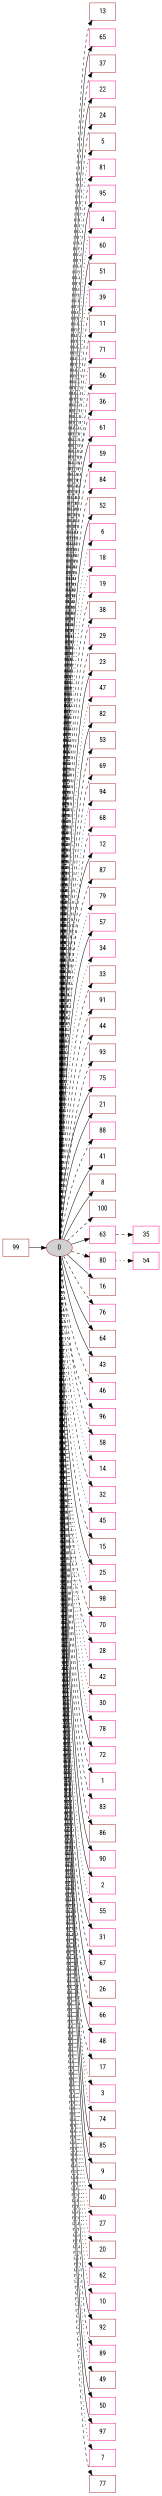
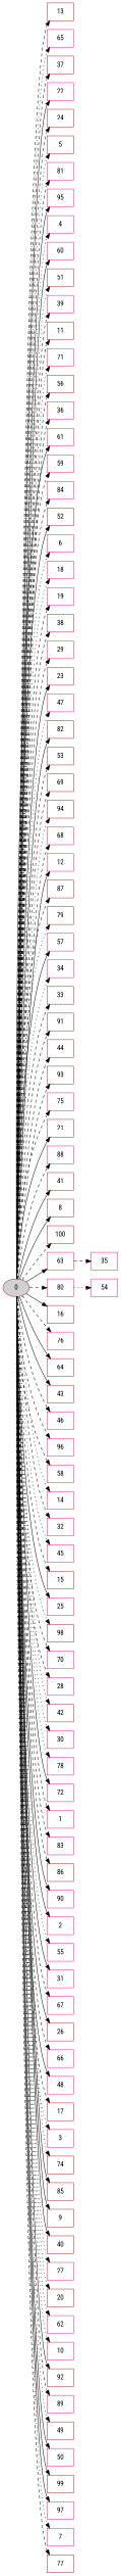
  digraph {
    fontname="Roboto Condensed"
    rankdir=LR
    node [color=deeppink fillcolor=white fontname="Roboto Condensed" style=filled shape=box]
    edge [fontname="Roboto Condensed" style=dashed]
    0 [color=brown fillcolor=grey82 shape=""]
    n2 [color=brown label="13\n"]
    n3 [label="65\n"]
    n4 [color=brown label="37\n"]
    n5 [label="22\n"]
    n6 [color=brown label="24\n"]
    n7 [color=brown label="5\n"]
    n8 [label="81\n"]
    n9 [label="95\n"]
    n10 [label="4\n"]
    n11 [label="60\n"]
    n12 [color=brown label="51\n"]
    n13 [label="39\n"]
    n14 [color=brown label="11\n"]
    n15 [label="71\n"]
    n16 [color=brown label="56\n"]
    n17 [label="36\n"]
    n18 [label="61\n"]
    n19 [label="59\n"]
    n20 [label="84\n"]
    n21 [color=brown label="52\n"]
    n22 [label="6\n"]
    n23 [label="18\n"]
    n24 [label="19\n"]
    n25 [color=brown label="38\n"]
    n26 [label="29\n"]
    n27 [color=brown label="23\n"]
    n28 [label="47\n"]
    n29 [color=brown label="82\n"]
    n30 [color=brown label="53\n"]
    n31 [color=brown label="69\n"]
    n32 [color=brown label="94\n"]
    n33 [label="68\n"]
    n34 [label="12\n"]
    n35 [color=brown label="87\n"]
    n36 [color=brown label="79\n"]
    n37 [label="57\n"]
    n38 [label="34\n"]
    n39 [color=brown label="33\n"]
    n40 [color=brown label="91\n"]
    n41 [color=brown label="44\n"]
    n42 [color=brown label="93\n"]
    n43 [label="75\n"]
    n44 [color=brown label="21\n"]
    n45 [label="88\n"]
    n46 [color=brown label="41\n"]
    n47 [color=brown label="8\n"]
    n48 [color=brown label="100\n"]
    n49 [label="63\n"]
    n50 [label="80\n"]
    n51 [color=brown label="16\n"]
    n52 [label="76\n"]
    n53 [color=brown label="64\n"]
    n54 [color=brown label="43\n"]
    n55 [label="46\n"]
    n56 [label="96\n"]
    n57 [label="58\n"]
    n58 [label="14\n"]
    n59 [label="32\n"]
    n60 [label="45\n"]
    n61 [color=brown label="15\n"]
    n62 [label="25\n"]
    n63 [color=brown label="98\n"]
    n64 [label="70\n"]
    n65 [label="28\n"]
    n66 [color=brown label="42\n"]
    n67 [label="30\n"]
    n68 [label="78\n"]
    n69 [label="72\n"]
    n70 [label="1\n"]
    n71 [label="83\n"]
    n72 [color=brown label="86\n"]
    n73 [label="90\n"]
    n74 [label="2\n"]
    n75 [label="55\n"]
    n76 [label="31\n"]
    n77 [label="67\n"]
    n78 [color=brown label="26\n"]
    n79 [label="66\n"]
    n80 [label="48\n"]
    n81 [color=brown label="17\n"]
    n82 [label="3\n"]
    n83 [color=brown label="74\n"]
    n84 [color=brown label="85\n"]
    n85 [color=brown label="9\n"]
    n86 [color=brown label="40\n"]
    n87 [label="27\n"]
    n88 [color=brown label="20\n"]
    n89 [label="62\n"]
    n90 [label="10\n"]
    n91 [color=brown label="92\n"]
    n92 [label="89\n"]
    n93 [color=brown label="49\n"]
    n94 [label="50\n"]
    n95 [color=brown label="99\n"]
    n96 [label="97\n"]
    n97 [label="7\n"]
    n98 [color=brown label="77\n"]
    n99 [label="35\n"]
    n100 [label="54\n"]
    0 -> n2
-   0 -> n3 [style=solid]
+   0 -> n3 [style=dotted]
    0 -> n4
    0 -> n5 [style=solid]
    0 -> n6
    0 -> n7 [style=dotted]
    0 -> n8
    0 -> n9 [style=solid]
    0 -> n10 [style=dotted]
    0 -> n11 [style=solid]
    0 -> n12 [style=dotted]
    0 -> n13
    0 -> n14
    0 -> n15 [style=dotted]
    0 -> n16
    0 -> n17
    0 -> n18 [style=solid]
    0 -> n19
    0 -> n20
    0 -> n21 [style=solid]
    0 -> n22 [style=dotted]
    0 -> n23 [style=dotted]
    0 -> n24
    0 -> n25
    0 -> n26
    0 -> n27 [style=solid]
    0 -> n28 [style=dotted]
    0 -> n29 [style=solid]
    0 -> n30
    0 -> n31
    0 -> n32 [style=dotted]
    0 -> n33
    0 -> n34 [style=solid]
    0 -> n35
    0 -> n36 [style=dotted]
    0 -> n37 [style=solid]
    0 -> n38 [style=dotted]
    0 -> n39
    0 -> n40
    0 -> n41
    0 -> n42
-   0 -> n43 [style=solid]
+   0 -> n43
    0 -> n44 [style=solid]
    0 -> n45
    0 -> n46 [style=solid]
    0 -> n47 [style=solid]
    0 -> n48
    0 -> n49 [style=solid]
    0 -> n50
    0 -> n51 [style=solid]
    0 -> n52
    0 -> n53 [style=solid]
    0 -> n54 [style=solid]
    0 -> n55
    0 -> n56
    0 -> n57
    0 -> n58 [style=dotted]
    0 -> n59
    0 -> n60 [style=dotted]
    0 -> n61
    0 -> n62 [style=solid]
    0 -> n63 [style=dotted]
    0 -> n64
    0 -> n65
    0 -> n66 [style=dotted]
    0 -> n67 [style=dotted]
    0 -> n68 [style=dotted]
    0 -> n69 [style=solid]
    0 -> n70
    0 -> n71
    0 -> n72
    0 -> n73 [style=solid]
    0 -> n74 [style=solid]
    0 -> n75 [style=dotted]
    0 -> n76 [style=solid]
    0 -> n77
    0 -> n78 [style=solid]
    0 -> n79
    0 -> n80 [style=solid]
    0 -> n81
    0 -> n82 [style=dotted]
    0 -> n83 [style=dotted]
    0 -> n84 [style=solid]
    0 -> n85 [style=solid]
    0 -> n86 [style=solid]
    0 -> n87 [style=dotted]
    0 -> n88 [style=dotted]
    0 -> n89 [style=dotted]
    0 -> n90 [style=dotted]
    0 -> n91 [style=solid]
    0 -> n92
    0 -> n93 [style=dotted]
    0 -> n94 [style=solid]
-   n95 -> 0 [style=solid]
+   0 -> n95 [style=solid]
    0 -> n96 [style=solid]
    0 -> n97 [style=dotted]
    0 -> n98
    n49 -> n99
    n50 -> n100 [style=dotted]
  }
